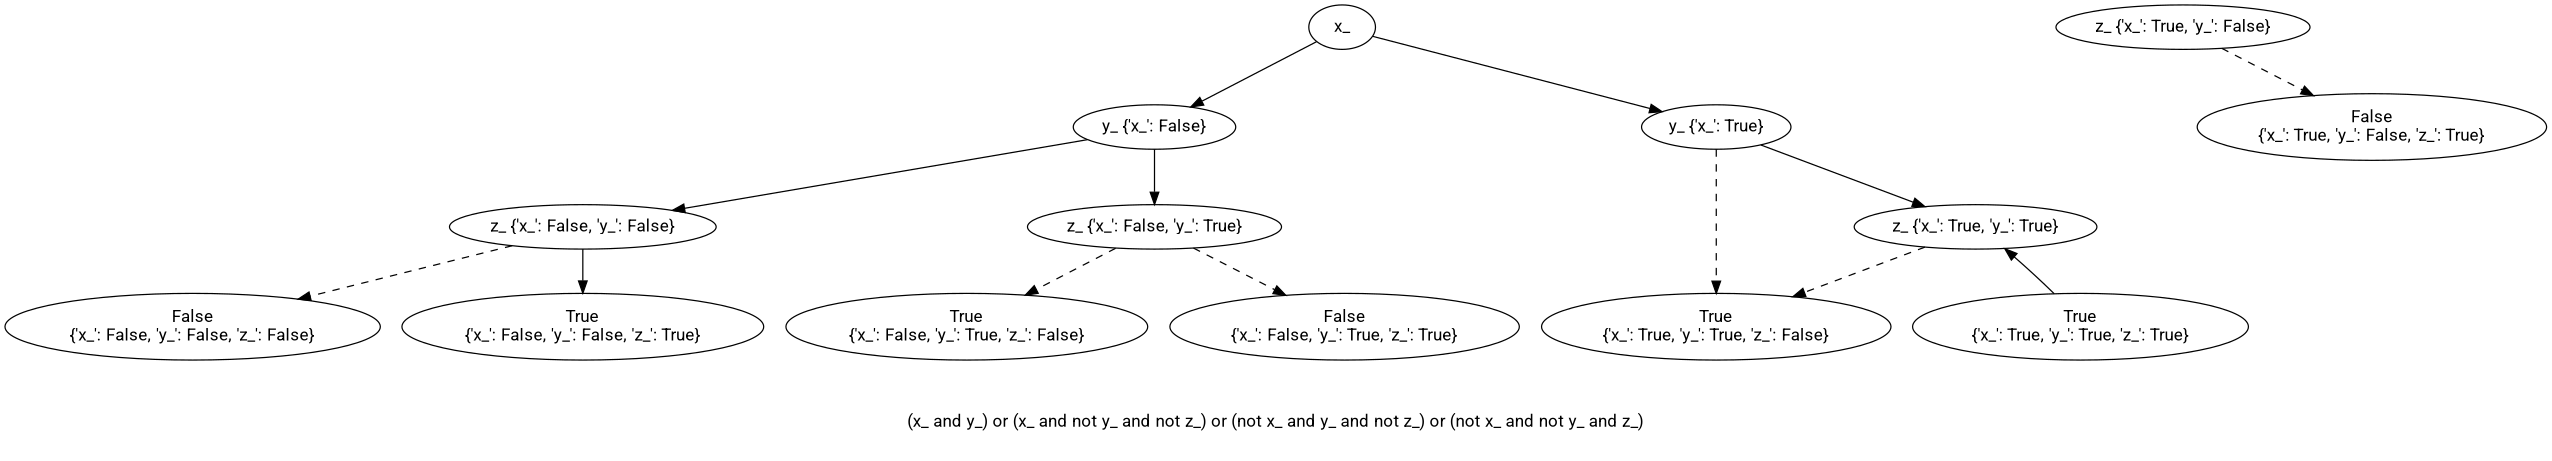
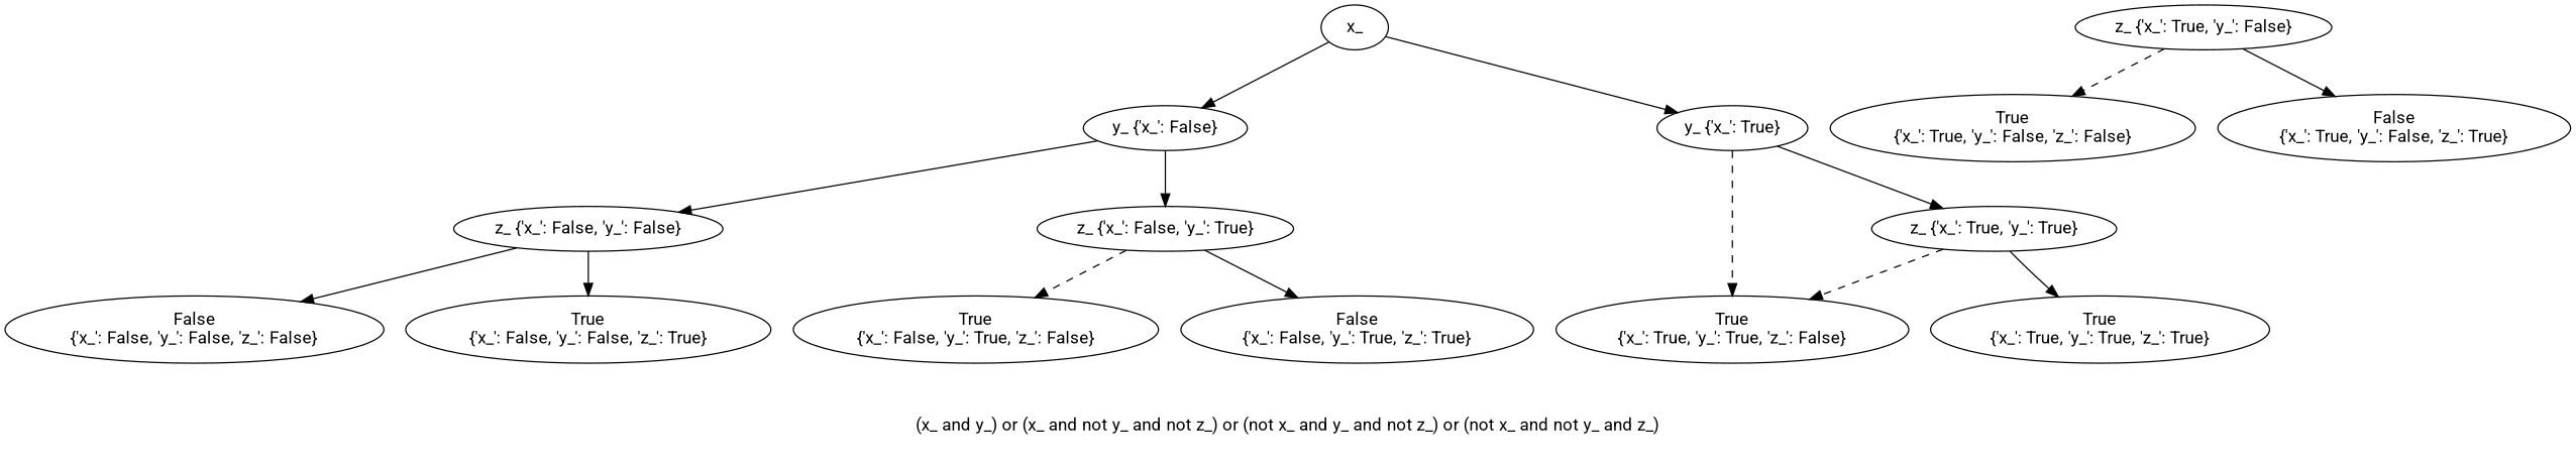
  digraph {
    fontname=Roboto
    label="(x_ and y_) or (x_ and not y_ and not z_) or (not x_ and y_ and not z_) or (not x_ and not y_ and z_)\n\n"
    node [fontname=Roboto]
    edge [fontname=Roboto]
    n1 [label=x_]
    n2 [label="y_ {'x_': False}"]
    n3 [label="y_ {'x_': True}"]
    n4 [label="z_ {'x_': False, 'y_': False}"]
    n5 [label="z_ {'x_': False, 'y_': True}"]
    n6 [label="z_ {'x_': True, 'y_': True}"]
    n7 [label="True\n{'x_': True, 'y_': True, 'z_': False}"]
    n8 [label="False\n{'x_': False, 'y_': False, 'z_': False}"]
    n9 [label="True\n{'x_': False, 'y_': False, 'z_': True}"]
    n10 [label="True\n{'x_': False, 'y_': True, 'z_': False}"]
    n11 [label="False\n{'x_': False, 'y_': True, 'z_': True}"]
    n12 [label="z_ {'x_': True, 'y_': False}"]
+   n13 [label="True\n{'x_': True, 'y_': False, 'z_': False}"]
    n14 [label="False\n{'x_': True, 'y_': False, 'z_': True}"]
    n15 [label="True\n{'x_': True, 'y_': True, 'z_': True}"]
    n1 -> n2 [style=solid]
    n1 -> n3
    n2 -> n4 [style=solid]
    n2 -> n5
    n3 -> n6
    n3 -> n7 [style=dashed]
-   n4 -> n8 [style=dashed]
+   n4 -> n8 [style=solid]
    n4 -> n9
    n5 -> n10 [style=dashed]
-   n5 -> n11 [style=dashed]
+   n5 -> n11
    n6 -> n7 [style=dashed]
-   n15 -> n6
-   n12 -> n14 [style=dashed]
+   n6 -> n15
+   n12 -> n13 [style=dashed]
+   n12 -> n14
  }
